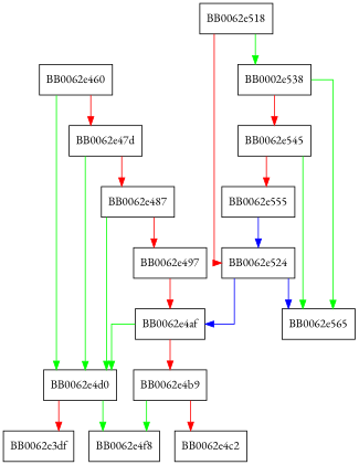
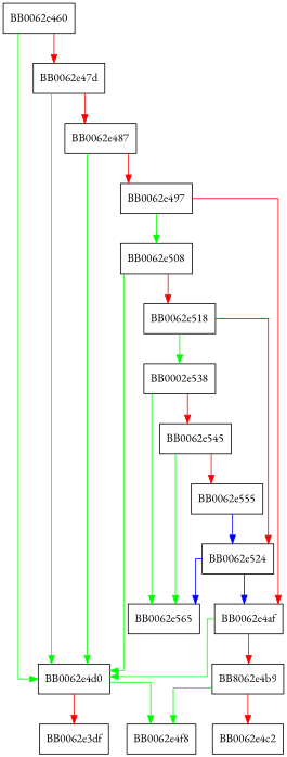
  digraph {
    fontname="EB Garamond"
    splines=ortho
    node [fontname="EB Garamond" shape=box]
    edge [color=green fontname="EB Garamond"]
    BB0062e460
    BB0062e4d0
    BB0062e47d
    BB0062e4f8
    n5 [label=BB0062e3df]
    BB0062e487
    BB0062e497
+   BB0062e508
    BB0062e4af
    BB0062e518
-   BB0062e4b9
+   BB0062e4b9 [label=BB8062e4b9]
    n12 [label=BB0002e538]
    BB0062e524
    BB0062e4c2
    BB0062e565
    BB0062e545
    BB0062e555
    BB0062e460 -> BB0062e4d0
    BB0062e460 -> BB0062e47d [color=red]
    BB0062e4d0 -> BB0062e4f8
    BB0062e4d0 -> n5 [color=red]
    BB0062e47d -> BB0062e4d0
    BB0062e47d -> BB0062e487 [color=red]
    BB0062e487 -> BB0062e4d0
    BB0062e487 -> BB0062e497 [color=red]
+   BB0062e497 -> BB0062e508
    BB0062e497 -> BB0062e4af [color=red]
+   BB0062e508 -> BB0062e4d0
+   BB0062e508 -> BB0062e518 [color=red]
    BB0062e4af -> BB0062e4d0
    BB0062e4af -> BB0062e4b9 [color=red]
    BB0062e518 -> n12
    BB0062e518 -> BB0062e524 [color=red]
    BB0062e4b9 -> BB0062e4f8
    BB0062e4b9 -> BB0062e4c2 [color=red]
    n12 -> BB0062e565
    n12 -> BB0062e545 [color=red]
    BB0062e524 -> BB0062e4af [color=blue]
    BB0062e524 -> BB0062e565 [color=blue]
    BB0062e545 -> BB0062e565
    BB0062e545 -> BB0062e555 [color=red]
    BB0062e555 -> BB0062e524 [color=blue]
  }
